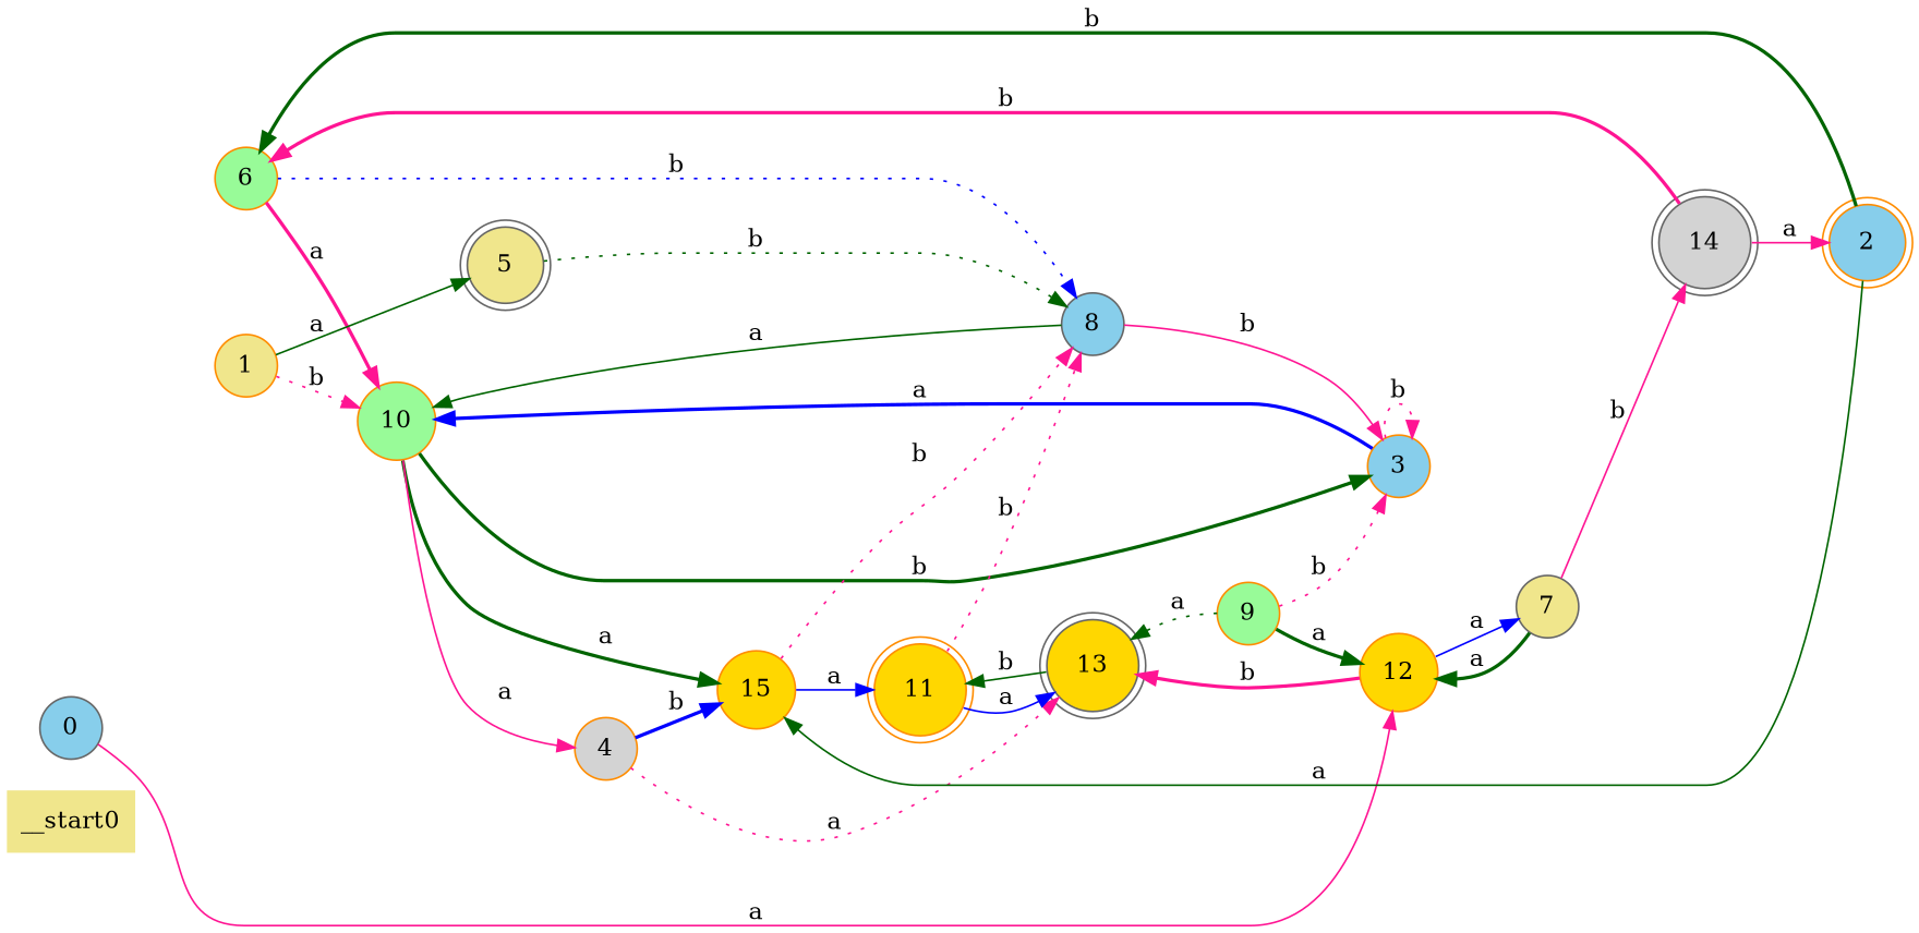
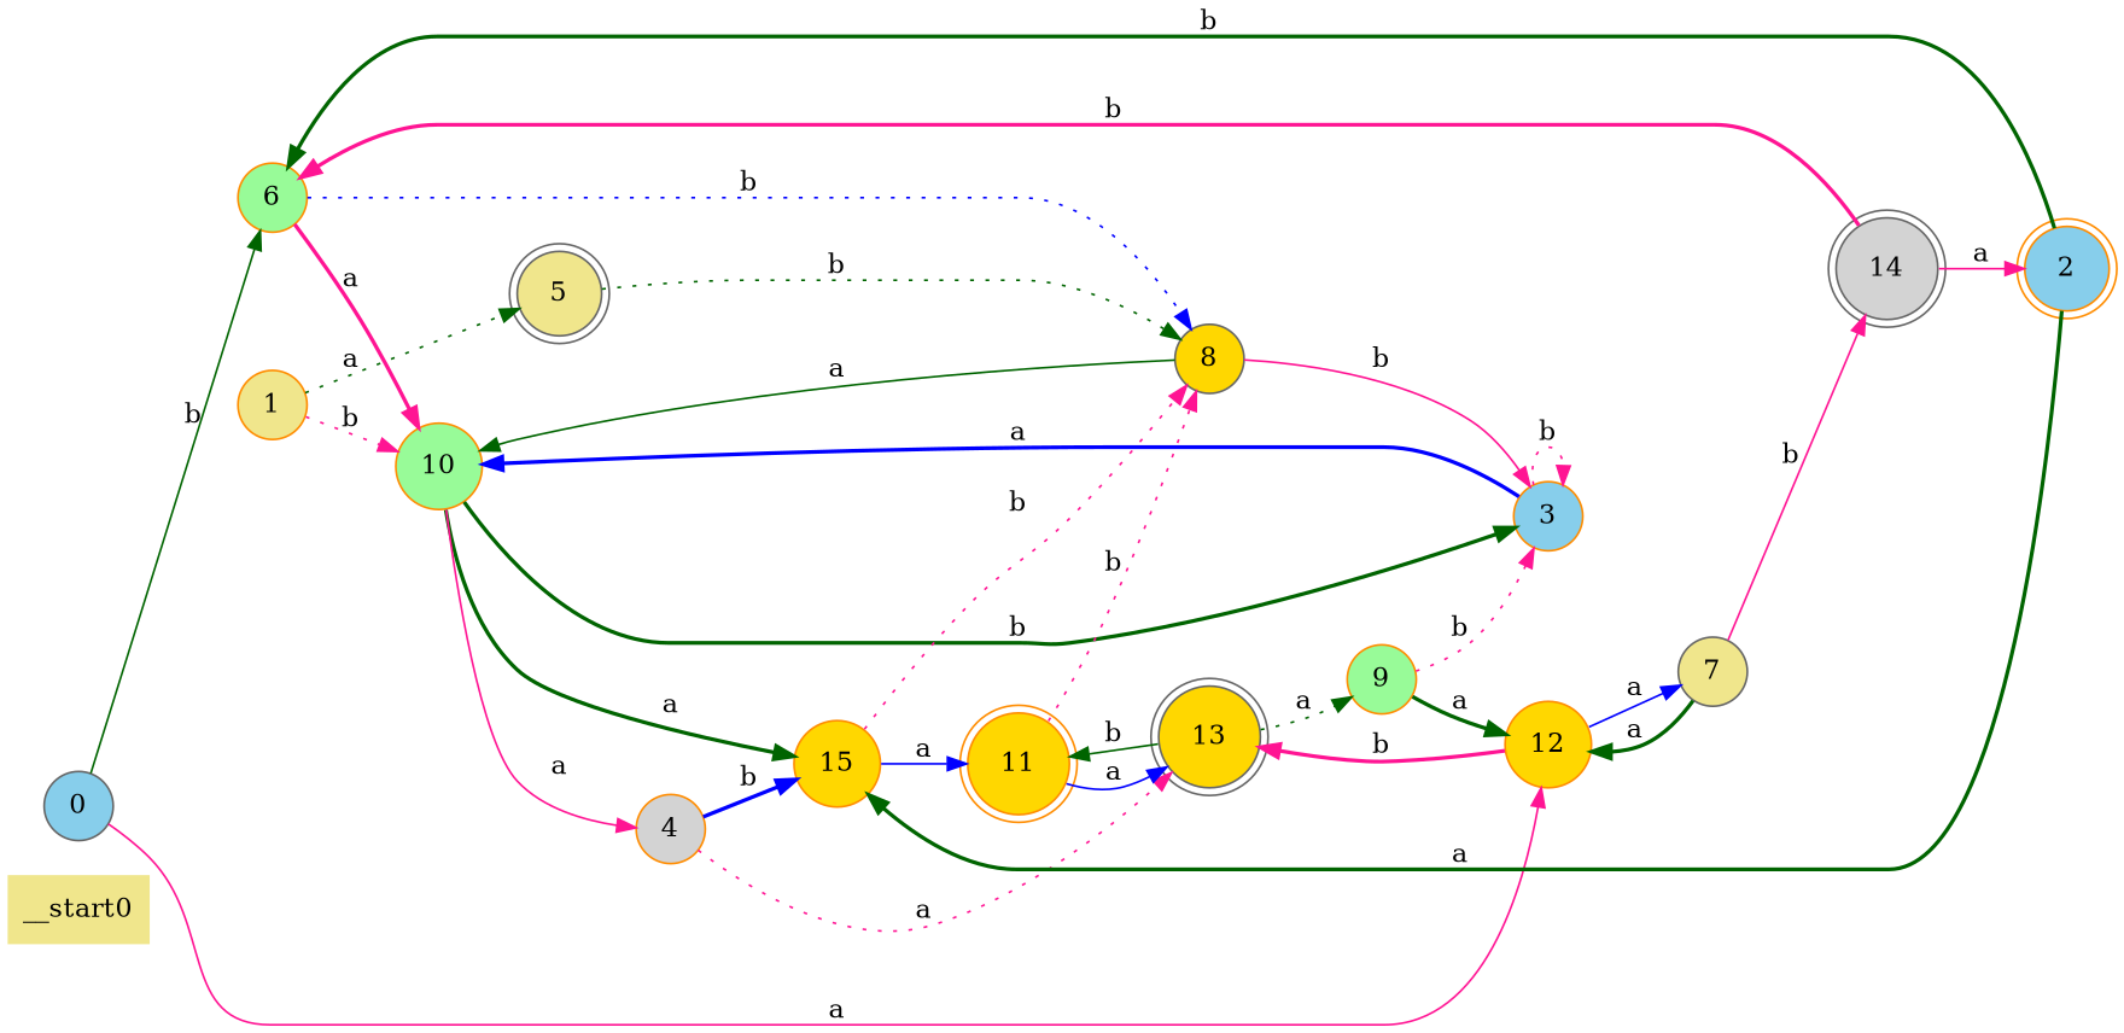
  digraph {
    rankdir=LR
    node [color=darkorange fillcolor=gold shape=circle style=filled]
    edge [color=deeppink style=solid]
    __start0 [color=gray40 fillcolor=khaki shape=none]
    n2 [color=gray40 fillcolor=skyblue label=0]
    n3 [fillcolor=palegreen label=6]
    n4 [label=12]
    n5 [fillcolor=palegreen label=10]
-   n6 [color=gray40 fillcolor=skyblue label=8]
+   n6 [color=gray40 label=8]
    n7 [color=gray40 fillcolor=khaki label=7]
    n8 [color=gray40 label=13 shape=doublecircle style="rounded,filled"]
    n9 [fillcolor=khaki label=1]
    n10 [color=gray40 fillcolor=khaki label=5 shape=doublecircle style="rounded,filled"]
    n11 [label=15]
    n12 [fillcolor=skyblue label=3]
    n13 [fillcolor=lightgrey label=4]
    n14 [fillcolor=skyblue label=2 shape=doublecircle style="rounded,filled"]
    n15 [label=11 shape=doublecircle style="rounded,filled"]
    n16 [color=gray40 fillcolor=lightgrey label=14 shape=doublecircle style="rounded,filled"]
    n17 [fillcolor=palegreen label=9]
+   n2 -> n3 [color=darkgreen label=b]
    n2 -> n4 [label=a]
    n3 -> n5 [label=a style=bold]
    n3 -> n6 [color=blue label=b style=dotted]
    n4 -> n7 [color=blue label=a]
    n4 -> n8 [label=b style=bold]
    n5 -> n11 [color=darkgreen label=a style=bold]
    n5 -> n12 [color=darkgreen label=b style=bold]
    n5 -> n13 [label=a]
    n6 -> n5 [color=darkgreen label=a]
    n6 -> n12 [label=b]
    n7 -> n4 [color=darkgreen label=a style=bold]
    n7 -> n16 [label=b]
    n8 -> n15 [color=darkgreen label=b]
-   n17 -> n8 [color=darkgreen label=a style=dotted]
+   n8 -> n17 [color=darkgreen label=a style=dotted]
    n9 -> n5 [label=b style=dotted]
-   n9 -> n10 [color=darkgreen label=a]
+   n9 -> n10 [color=darkgreen label=a style=dotted]
    n10 -> n6 [color=darkgreen label=b style=dotted]
    n11 -> n6 [label=b style=dotted]
    n11 -> n15 [color=blue label=a]
    n12 -> n5 [color=blue label=a style=bold]
    n12 -> n12 [label=b style=dotted]
    n13 -> n8 [label=a style=dotted]
    n13 -> n11 [color=blue label=b style=bold]
    n14 -> n3 [color=darkgreen label=b style=bold]
-   n14 -> n11 [color=darkgreen label=a]
+   n14 -> n11 [color=darkgreen label=a style=bold]
    n15 -> n6 [label=b style=dotted]
    n15 -> n8 [color=blue label=a]
    n16 -> n3 [label=b style=bold]
    n16 -> n14 [label=a]
    n17 -> n4 [color=darkgreen label=a style=bold]
    n17 -> n12 [label=b style=dotted]
  }
